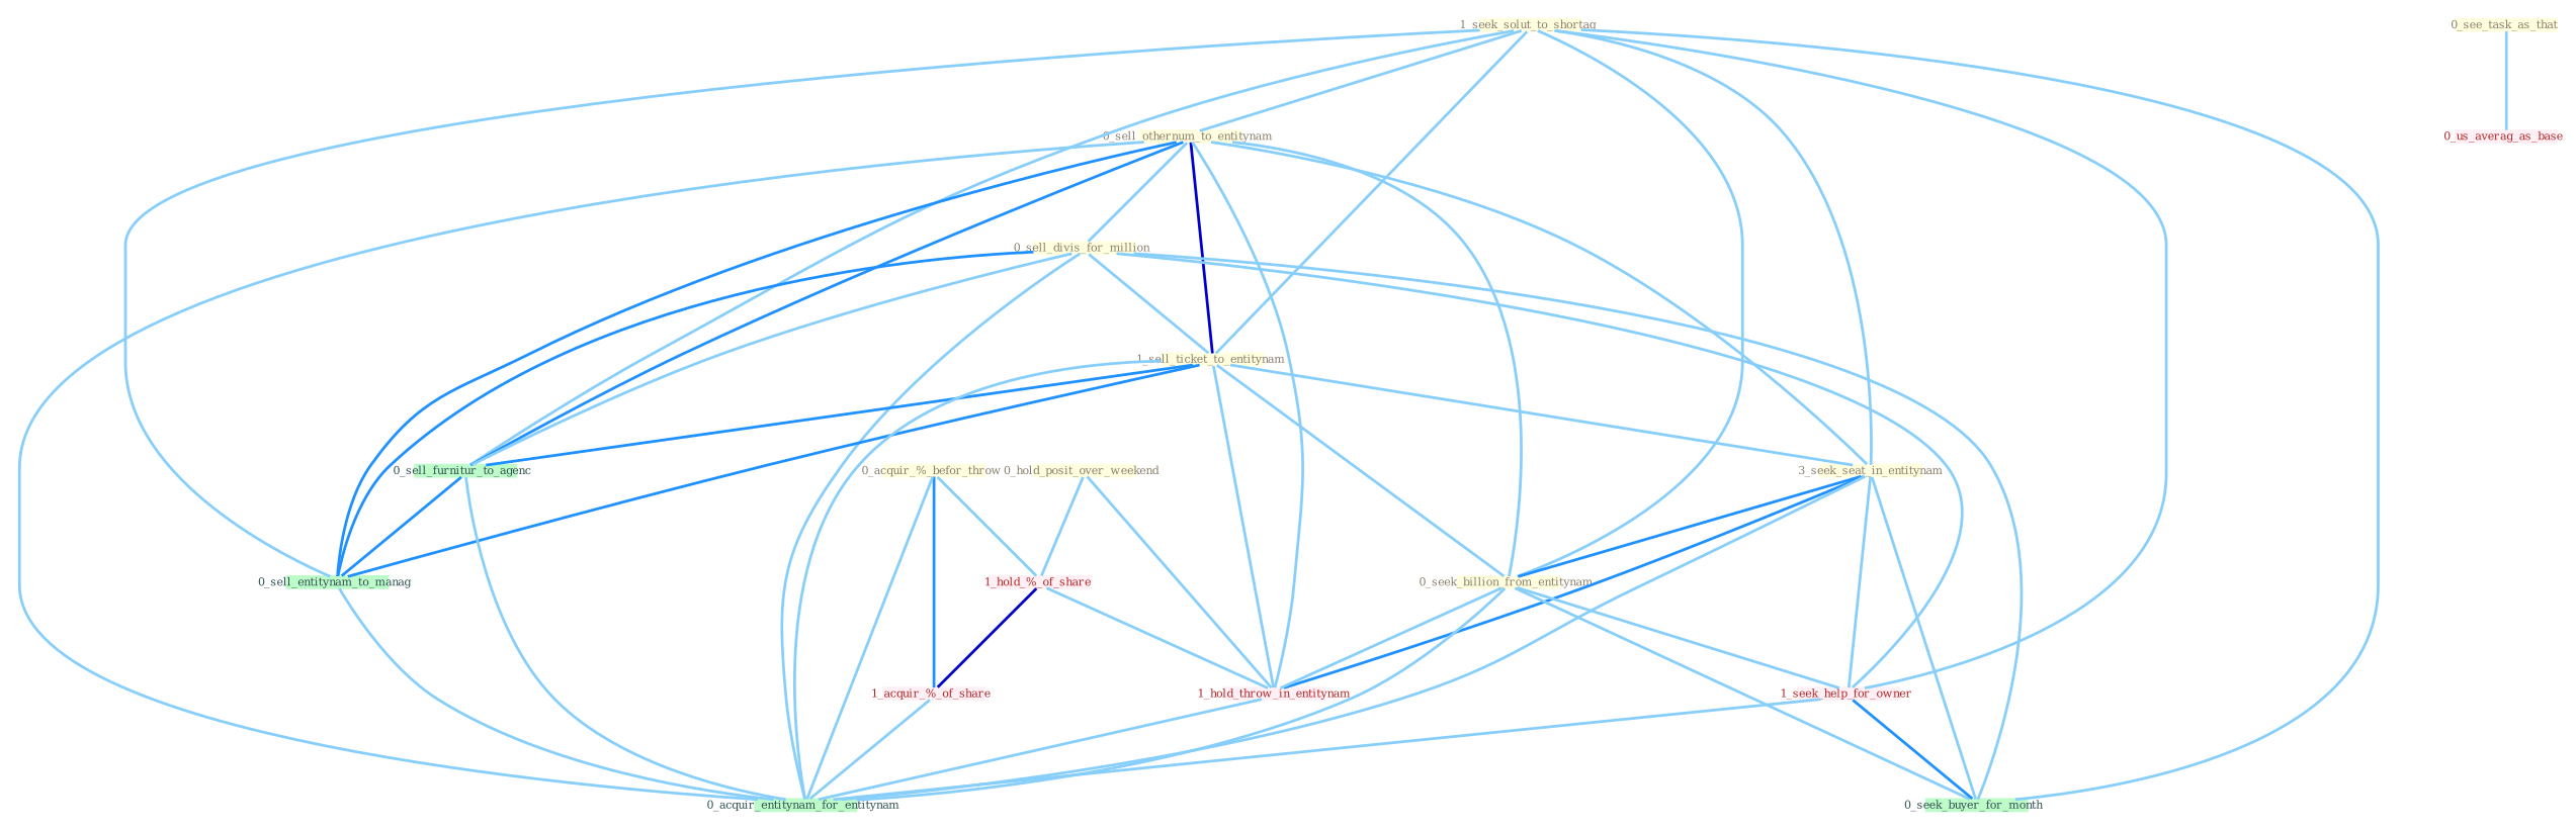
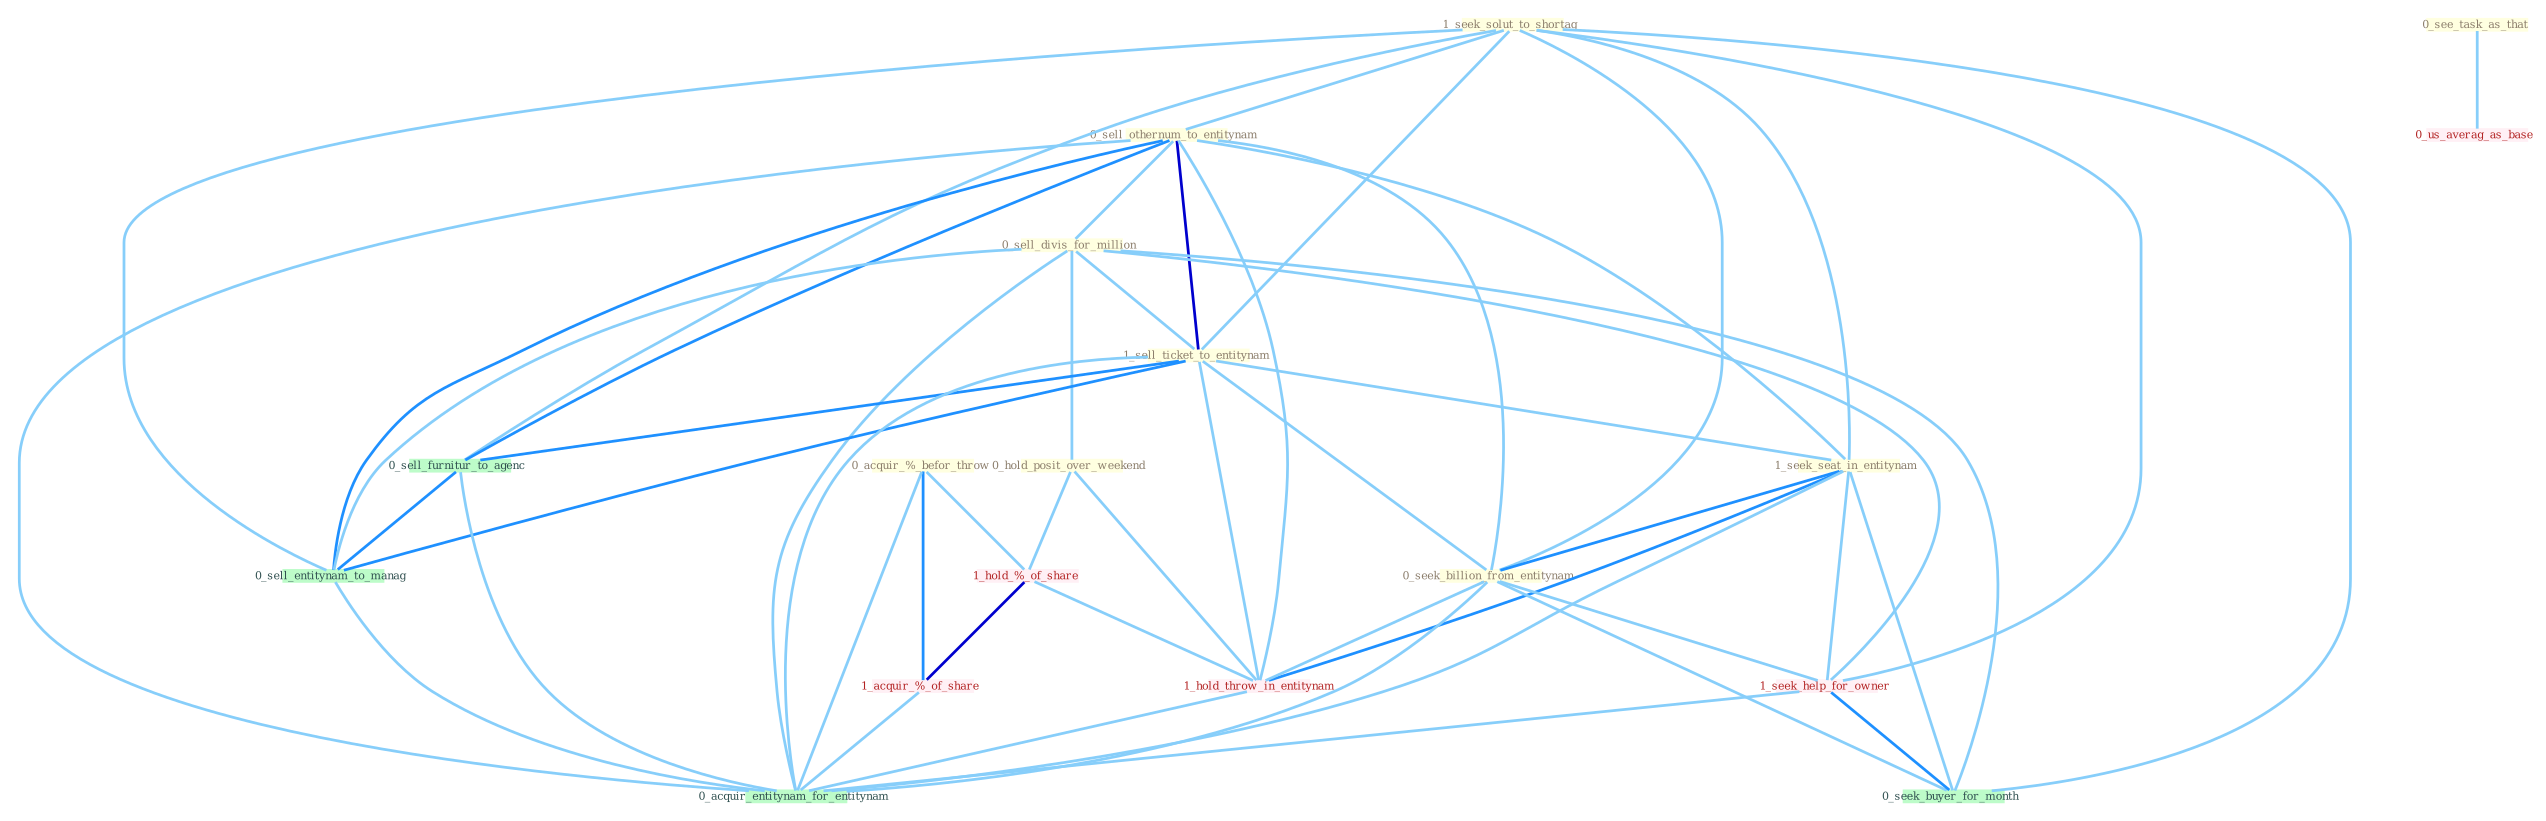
  graph {
    node [color="#ffffe0" fixedsize=true fontcolor="#8b7d6b" fontsize=4 shape=polygon style=filled]
    edge [color="#87cefa" w=1]
    "1_seek_solut_to_shortag " [height=.06 width=.5]
    "0_acquir_%_befor_throw " [height=.06 width=.5]
    "0_hold_posit_over_weekend " [height=.06 width=.5]
    "0_see_task_as_that " [height=.06 width=.5]
    "0_sell_othernum_to_entitynam " [height=.06 width=.5]
    "0_sell_divis_for_million " [height=.06 width=.5]
    "1_sell_ticket_to_entitynam " [height=.06 width=.5]
-   "1_seek_seat_in_entitynam " [height=.06 width=.5 label="3_seek_seat_in_entitynam"]
+   "1_seek_seat_in_entitynam " [height=.06 width=.5]
    "0_seek_billion_from_entitynam " [height=.06 width=.5]
    "1_hold_%_of_share " [color="#fff0f5" fontcolor="#b22222" height=.06 width=.5]
    n11 [color="#fff0f5" fontcolor="#b22222" height=.06 label="1_hold_throw_in_entitynam" width=.5]
    "1_seek_help_for_owner " [color="#fff0f5" fontcolor="#b22222" height=.06 width=.5]
    "1_acquir_%_of_share " [color="#fff0f5" fontcolor="#b22222" height=.06 width=.5]
    "0_us_averag_as_base " [color="#fff0f5" fontcolor="#b22222" height=.06 width=.5]
    "0_seek_buyer_for_month " [color="#BDFCC9" fontcolor="#2f4f4f" height=.06 width=.5]
    "0_sell_furnitur_to_agenc " [color="#BDFCC9" fontcolor="#2f4f4f" height=.06 width=.5]
    "0_sell_entitynam_to_manag " [color="#BDFCC9" fontcolor="#2f4f4f" height=.06 width=.5]
    "0_acquir_entitynam_for_entitynam " [color="#BDFCC9" fontcolor="#2f4f4f" height=.06 width=.5]
    subgraph sub_1 {
      "1_seek_solut_to_shortag "
      "0_acquir_%_befor_throw "
      "0_hold_posit_over_weekend "
      "0_see_task_as_that "
      "0_sell_othernum_to_entitynam "
      "0_sell_divis_for_million "
      "1_sell_ticket_to_entitynam "
      "1_seek_seat_in_entitynam "
      "0_seek_billion_from_entitynam "
    }
    subgraph sub_2 {
      "1_hold_%_of_share "
      n11
      "1_seek_help_for_owner "
      "1_acquir_%_of_share "
      "0_us_averag_as_base "
    }
    "1_seek_solut_to_shortag " -- "0_sell_othernum_to_entitynam "
    "1_seek_solut_to_shortag " -- "1_sell_ticket_to_entitynam "
    "1_seek_solut_to_shortag " -- "1_seek_seat_in_entitynam "
    "1_seek_solut_to_shortag " -- "0_seek_billion_from_entitynam "
    "1_seek_solut_to_shortag " -- "1_seek_help_for_owner "
    "1_seek_solut_to_shortag " -- "0_seek_buyer_for_month "
    "1_seek_solut_to_shortag " -- "0_sell_furnitur_to_agenc "
    "1_seek_solut_to_shortag " -- "0_sell_entitynam_to_manag "
    "0_acquir_%_befor_throw " -- "1_hold_%_of_share "
    "0_acquir_%_befor_throw " -- "1_acquir_%_of_share " [color="#1e90ff" w=2]
    "0_acquir_%_befor_throw " -- "0_acquir_entitynam_for_entitynam "
    "0_hold_posit_over_weekend " -- "1_hold_%_of_share "
    "0_hold_posit_over_weekend " -- n11
    "0_see_task_as_that " -- "0_us_averag_as_base "
    "0_sell_othernum_to_entitynam " -- "0_sell_divis_for_million "
    "0_sell_othernum_to_entitynam " -- "1_sell_ticket_to_entitynam " [color="#0000cd" w=3]
    "0_sell_othernum_to_entitynam " -- "1_seek_seat_in_entitynam "
    "0_sell_othernum_to_entitynam " -- "0_seek_billion_from_entitynam "
    "0_sell_othernum_to_entitynam " -- n11
    "0_sell_othernum_to_entitynam " -- "0_sell_furnitur_to_agenc " [color="#1e90ff" w=2]
    "0_sell_othernum_to_entitynam " -- "0_sell_entitynam_to_manag " [color="#1e90ff" w=2]
    "0_sell_othernum_to_entitynam " -- "0_acquir_entitynam_for_entitynam "
    "0_sell_divis_for_million " -- "1_sell_ticket_to_entitynam "
    "0_sell_divis_for_million " -- "1_seek_help_for_owner "
    "0_sell_divis_for_million " -- "0_seek_buyer_for_month "
-   "0_sell_divis_for_million " -- "0_sell_furnitur_to_agenc "
-   "0_sell_divis_for_million " -- "0_sell_entitynam_to_manag " [color="#1e90ff"]
+   "0_sell_divis_for_million " -- "0_hold_posit_over_weekend "
+   "0_sell_divis_for_million " -- "0_sell_entitynam_to_manag "
    "0_sell_divis_for_million " -- "0_acquir_entitynam_for_entitynam "
    "1_sell_ticket_to_entitynam " -- "1_seek_seat_in_entitynam "
    "1_sell_ticket_to_entitynam " -- "0_seek_billion_from_entitynam "
    "1_sell_ticket_to_entitynam " -- n11
    "1_sell_ticket_to_entitynam " -- "0_sell_furnitur_to_agenc " [color="#1e90ff" w=2]
    "1_sell_ticket_to_entitynam " -- "0_sell_entitynam_to_manag " [color="#1e90ff" w=2]
    "1_sell_ticket_to_entitynam " -- "0_acquir_entitynam_for_entitynam "
    "1_seek_seat_in_entitynam " -- "0_seek_billion_from_entitynam " [color="#1e90ff" w=2]
    "1_seek_seat_in_entitynam " -- n11 [color="#1e90ff" w=2]
    "1_seek_seat_in_entitynam " -- "1_seek_help_for_owner "
    "1_seek_seat_in_entitynam " -- "0_seek_buyer_for_month "
    "1_seek_seat_in_entitynam " -- "0_acquir_entitynam_for_entitynam "
    "0_seek_billion_from_entitynam " -- n11
    "0_seek_billion_from_entitynam " -- "1_seek_help_for_owner "
    "0_seek_billion_from_entitynam " -- "0_seek_buyer_for_month "
    "0_seek_billion_from_entitynam " -- "0_acquir_entitynam_for_entitynam "
    "1_hold_%_of_share " -- n11
    "1_hold_%_of_share " -- "1_acquir_%_of_share " [color="#0000cd" w=3]
    n11 -- "0_acquir_entitynam_for_entitynam "
    "1_seek_help_for_owner " -- "0_seek_buyer_for_month " [color="#1e90ff" w=2]
    "1_seek_help_for_owner " -- "0_acquir_entitynam_for_entitynam "
    "1_acquir_%_of_share " -- "0_acquir_entitynam_for_entitynam "
    "0_sell_furnitur_to_agenc " -- "0_sell_entitynam_to_manag " [color="#1e90ff" w=2]
    "0_sell_furnitur_to_agenc " -- "0_acquir_entitynam_for_entitynam "
    "0_sell_entitynam_to_manag " -- "0_acquir_entitynam_for_entitynam "
  }
